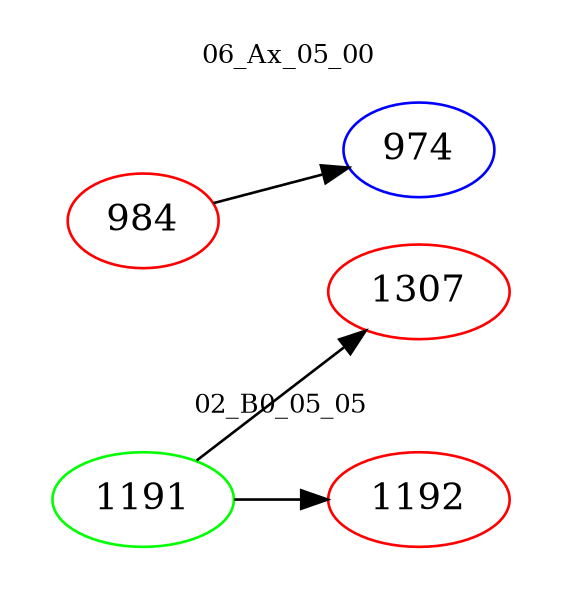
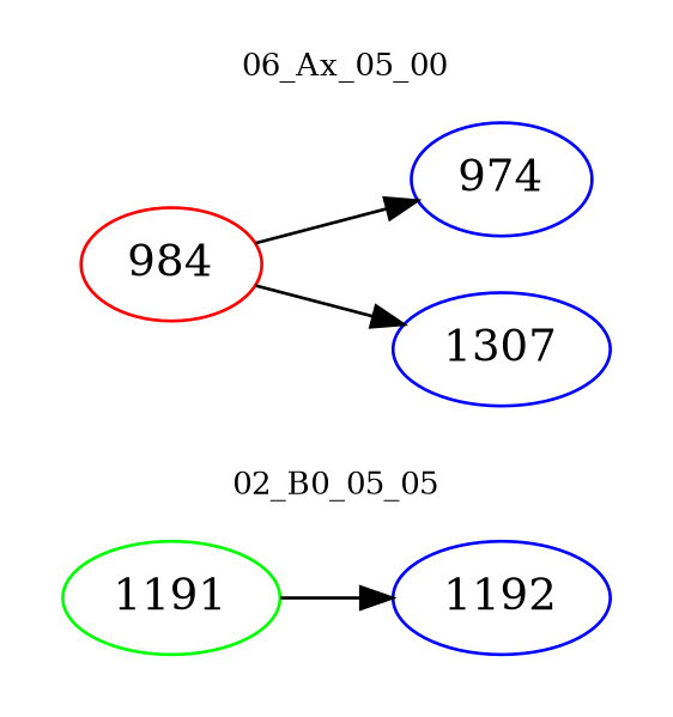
  digraph {
    rankdir=LR
    node [color=red]
    edge [color=black]
    n1 [label=984]
    n2 [color=blue label=974]
-   n3 [label=1307]
+   n3 [color=blue label=1307]
    n4 [color=green label=1191]
-   n5 [label=1192]
+   n5 [color=blue label=1192]
    subgraph cluster_1 {
      color=white
      fontsize=10
      label="06_Ax_05_00"
      n1
      n2
      n3
    }
    subgraph cluster_2 {
      color=white
      fontsize=10
      label="02_B0_05_05"
      n4
      n5
    }
    n1 -> n2
-   n4 -> n3
+   n1 -> n3
    n4 -> n5
  }
